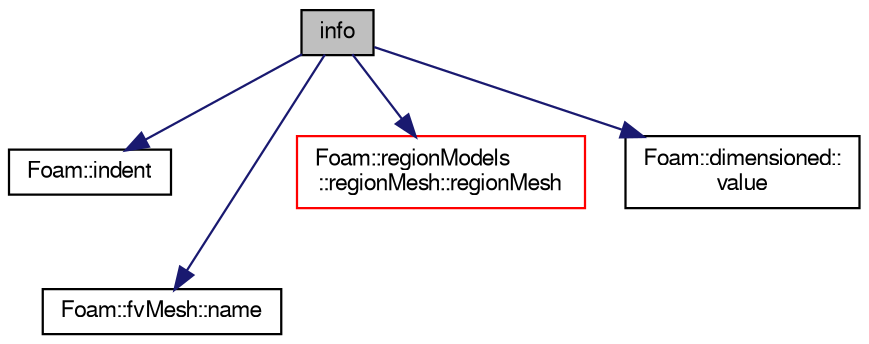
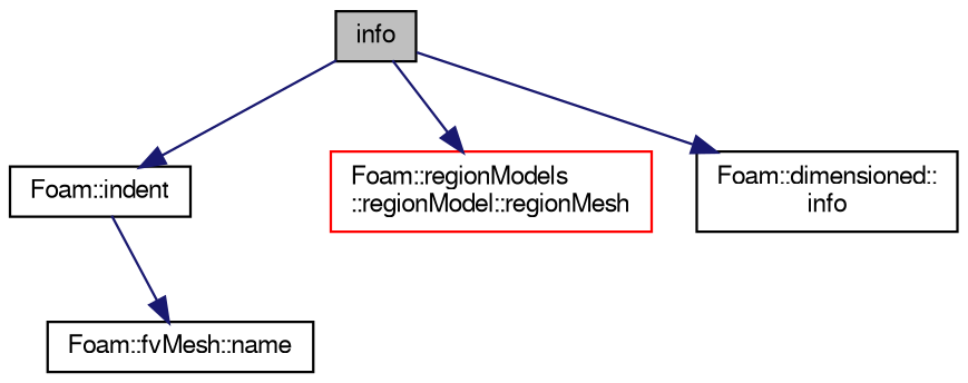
  digraph {
    rankdir=TB
    node [color=black fontname=FreeSans fontsize=10 shape=record]
    edge [color=midnightblue fontname=FreeSans fontsize=10 labelfontname=FreeSans labelfontsize=10 style=solid]
    n1 [fillcolor=grey75 fontcolor=black height=0.2 label=info style=filled width=0.4]
    n2 [height=0.2 label="Foam::indent" width=0.4]
    n3 [height=0.2 label="Foam::fvMesh::name" width=0.4]
-   n4 [color=red height=0.2 label="Foam::regionModels\l::regionMesh::regionMesh" width=0.4]
-   n5 [height=0.2 label="Foam::dimensioned::\lvalue" width=0.4]
+   n4 [color=red height=0.2 label="Foam::regionModels\l::regionModel::regionMesh" width=0.4]
+   n5 [height=0.2 label="Foam::dimensioned::\linfo" width=0.4]
    n1 -> n2
-   n1 -> n3
+   n2 -> n3
    n1 -> n4
    n1 -> n5
  }
